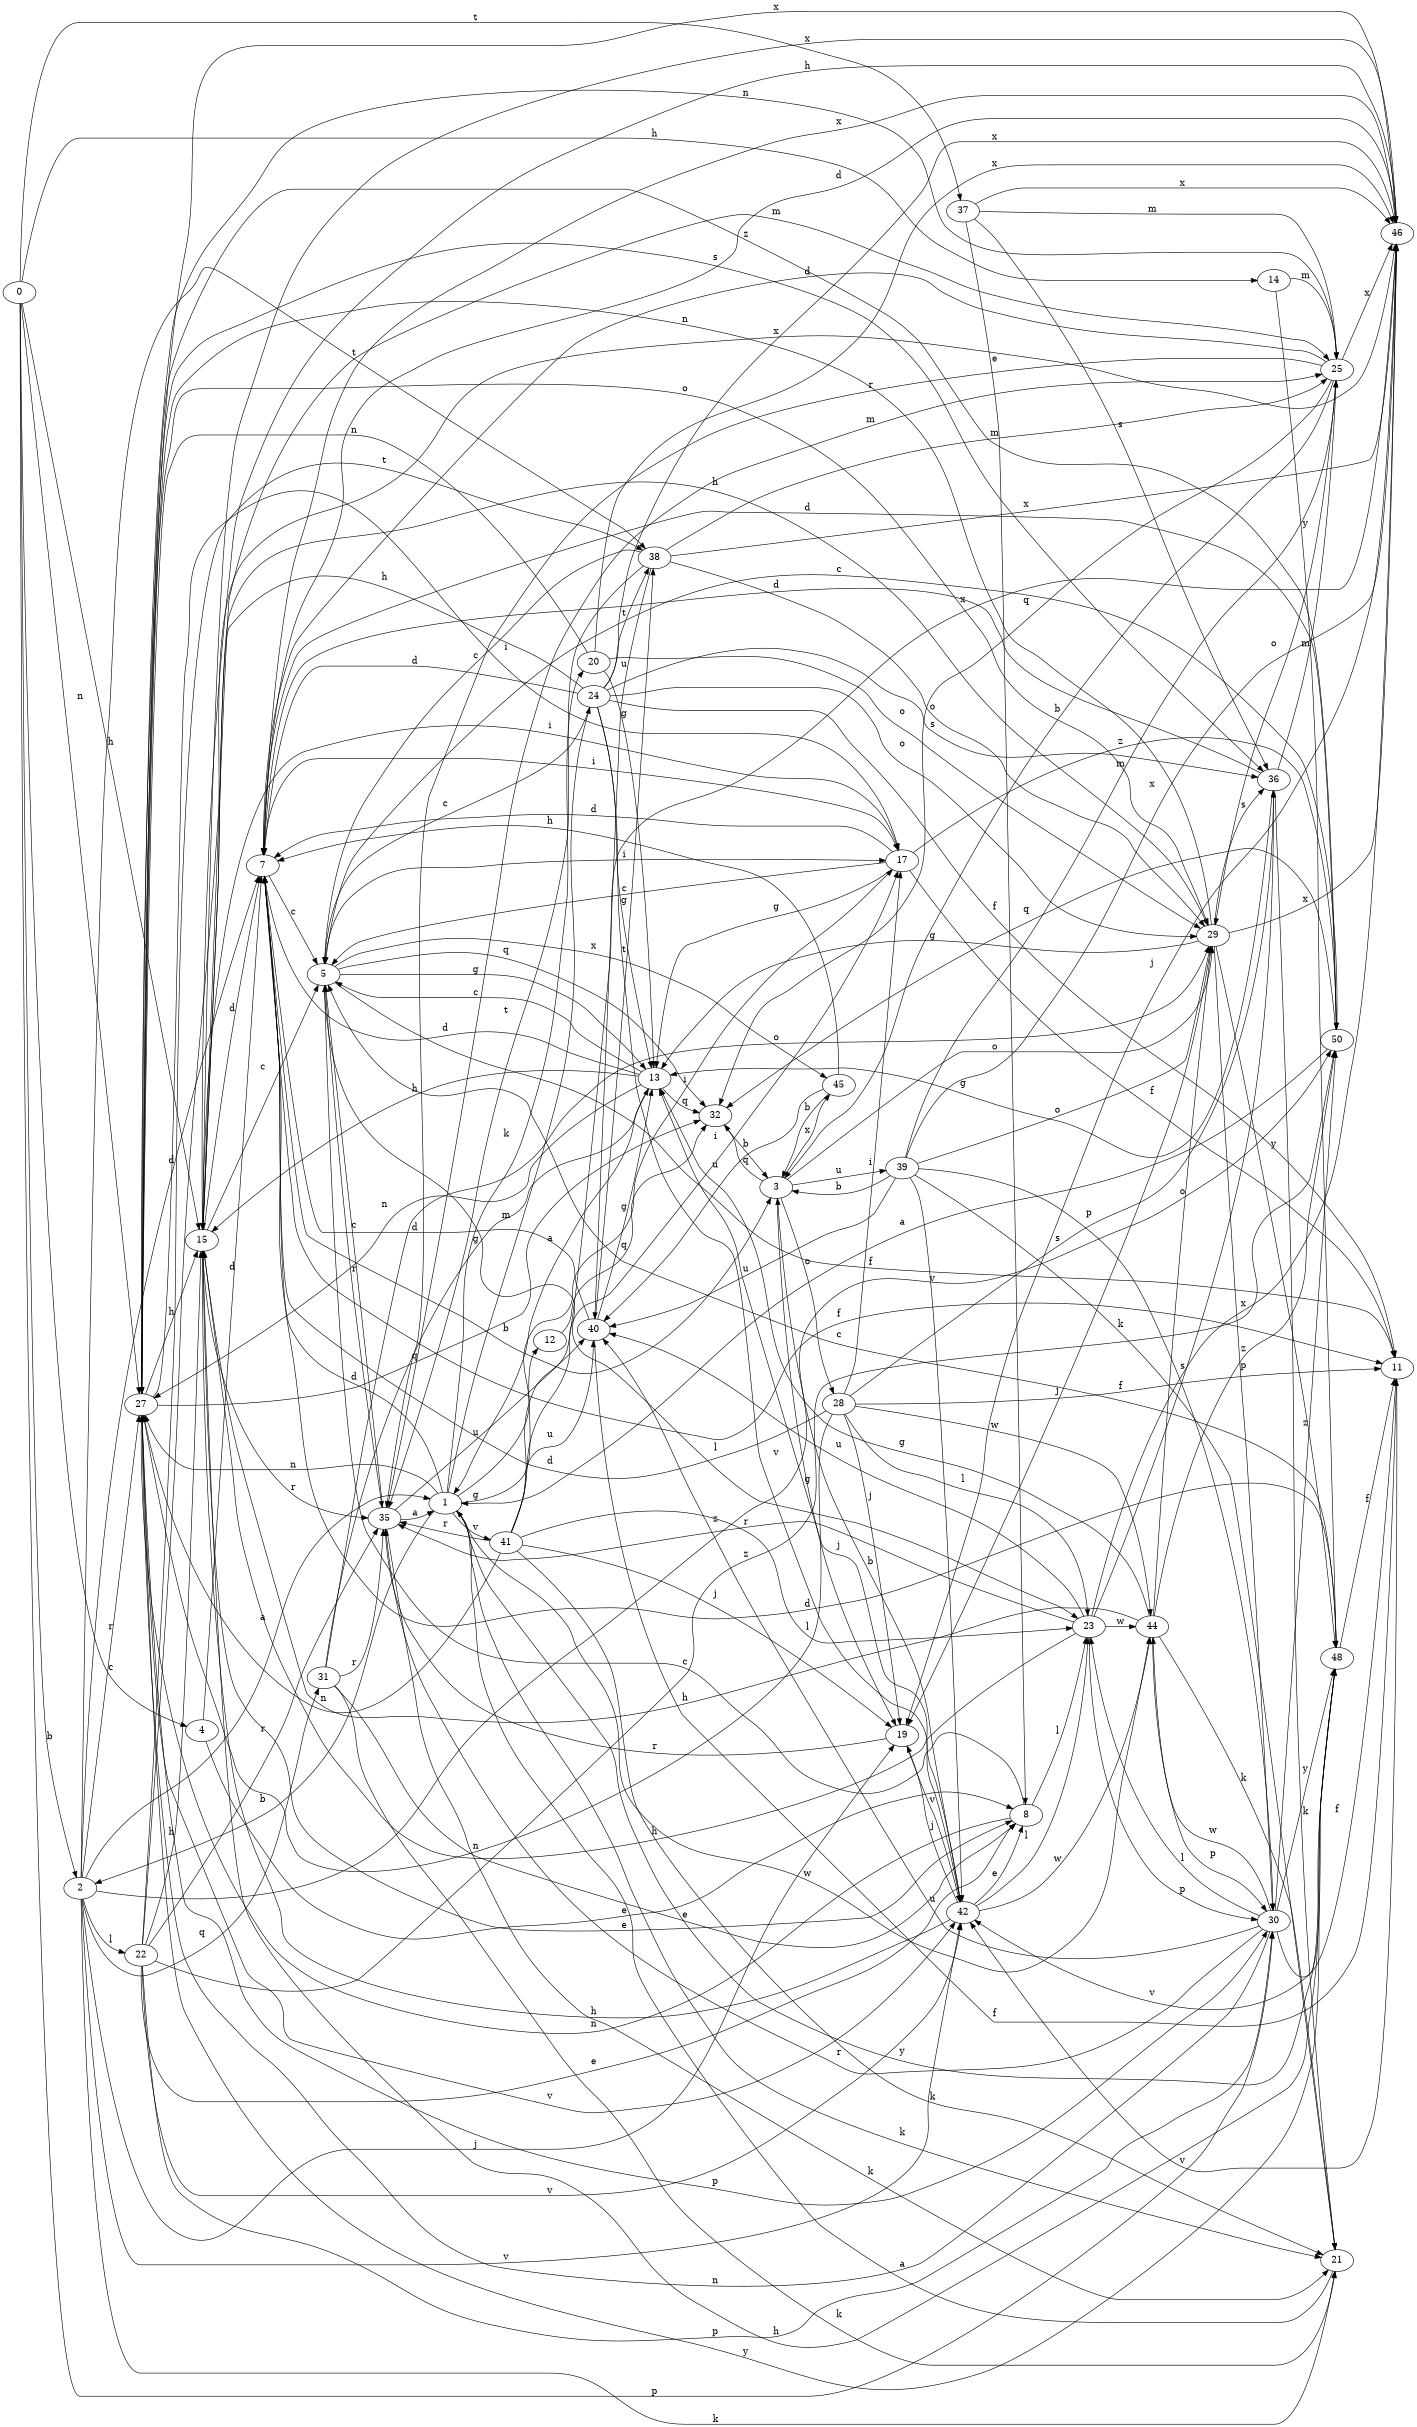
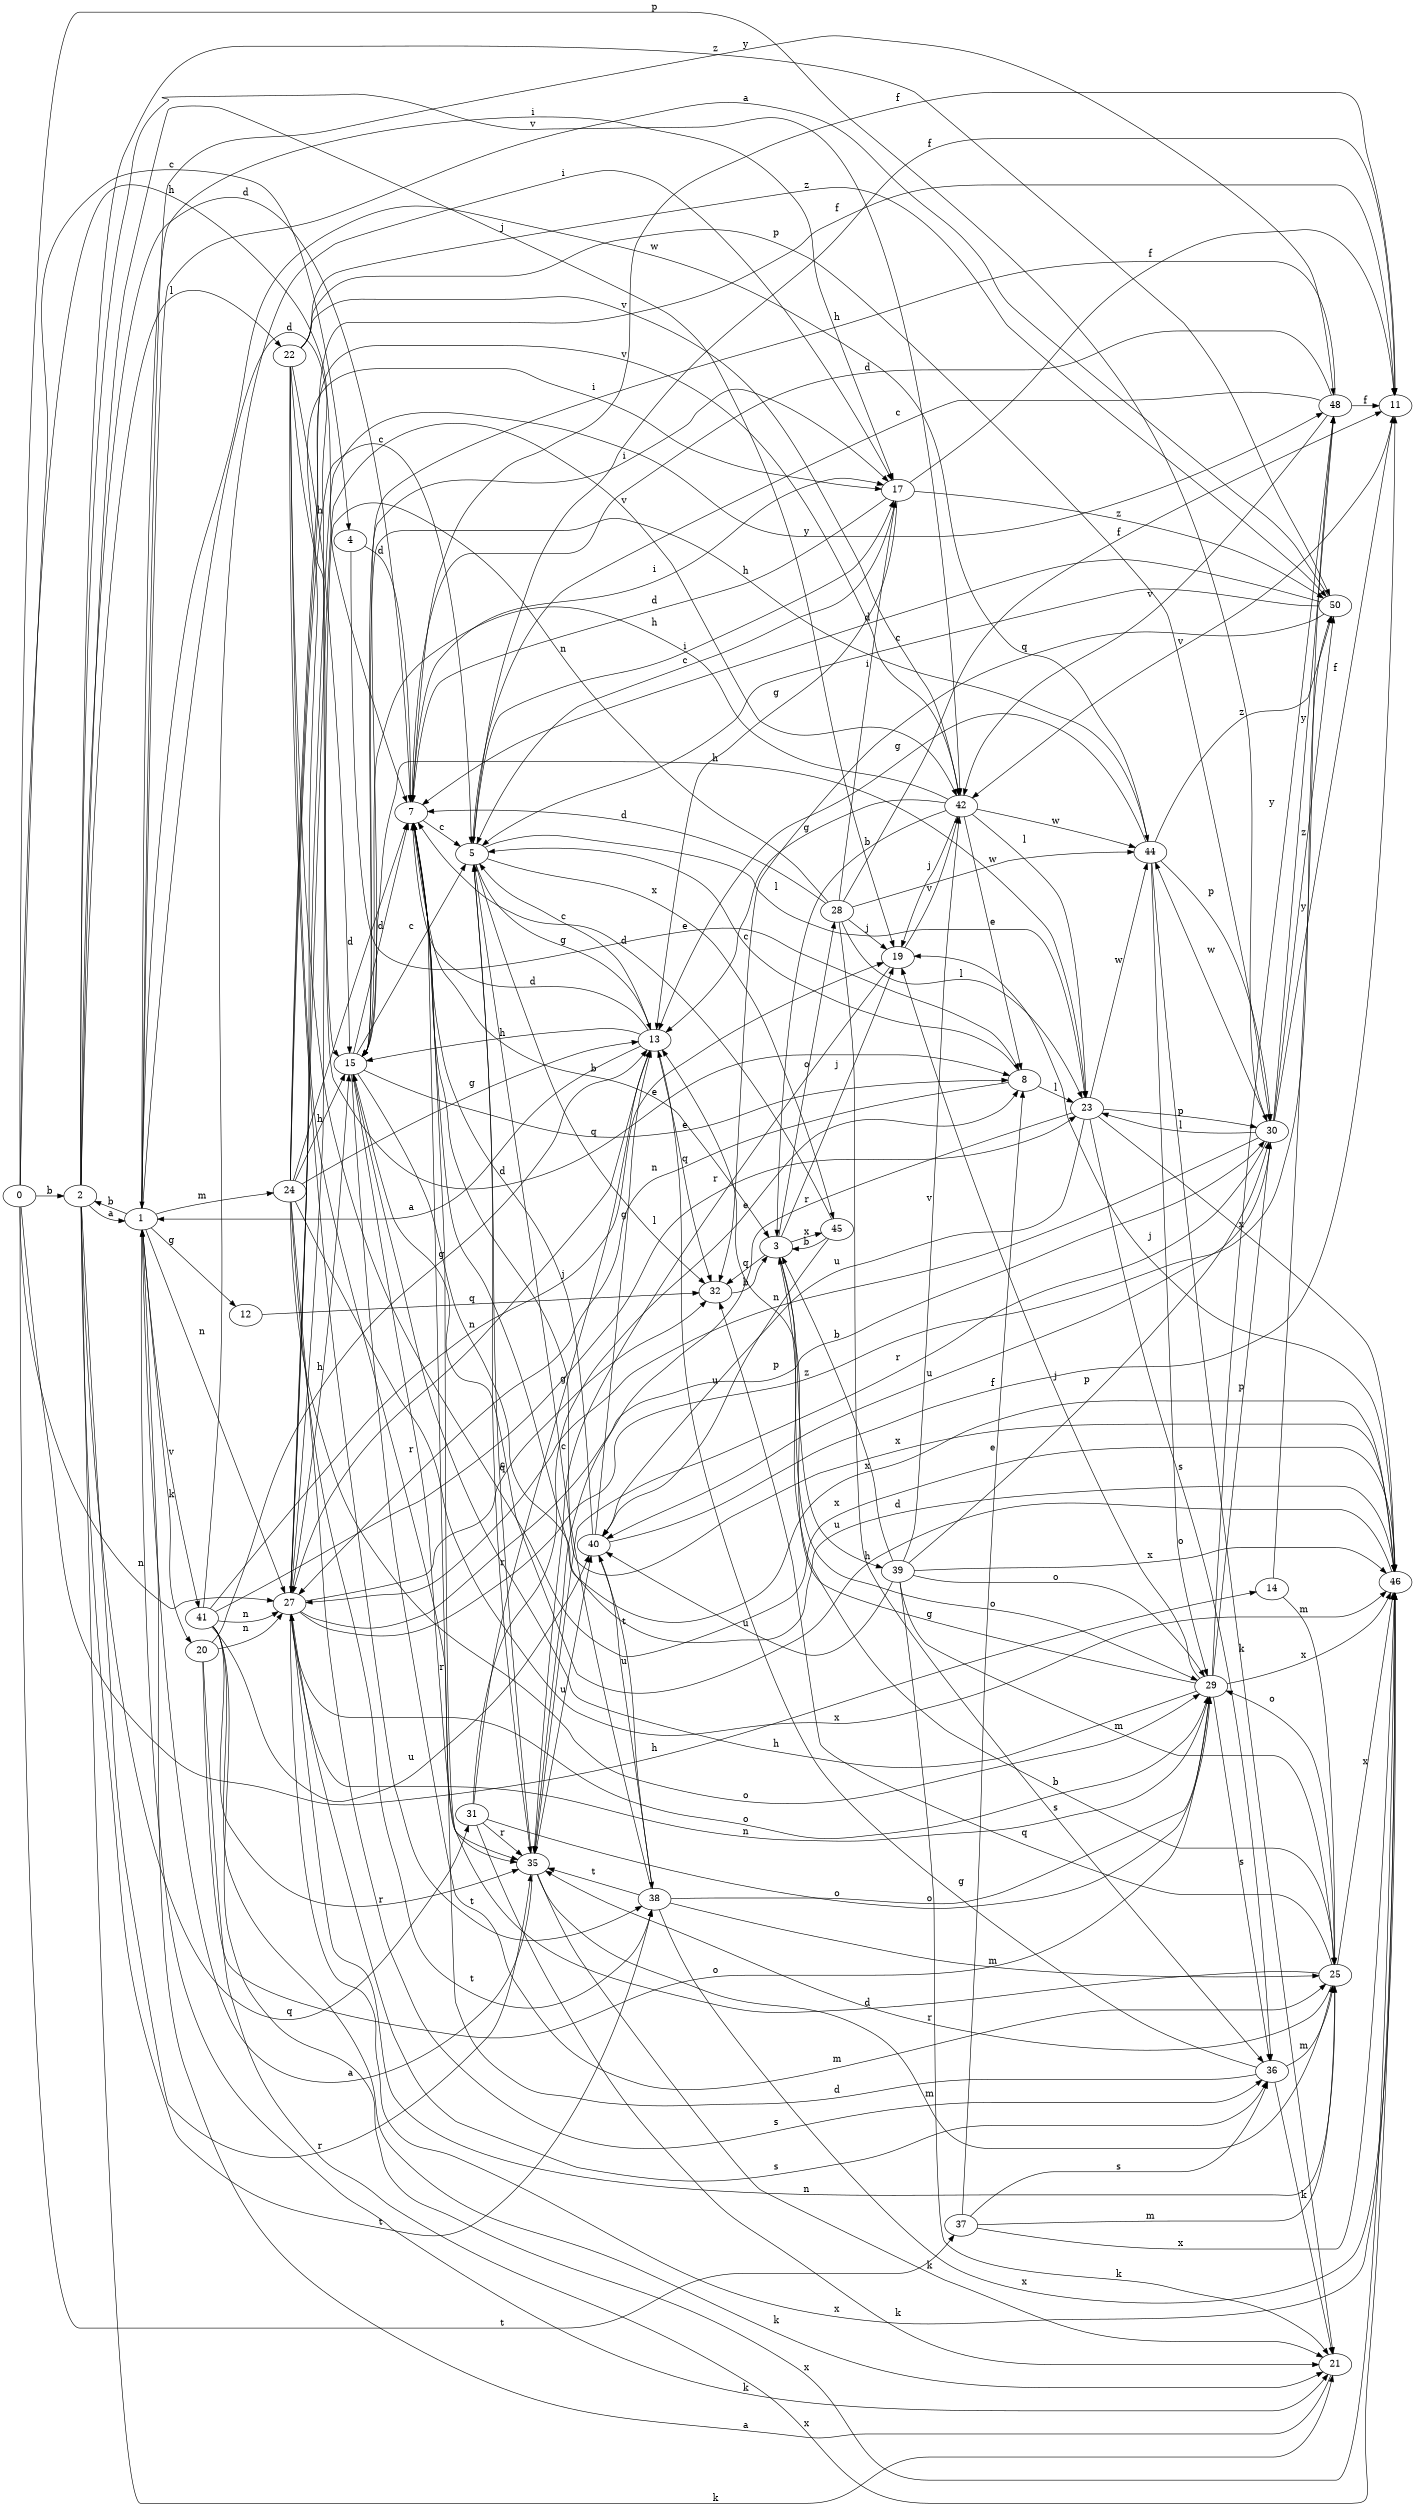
  strict digraph {
    rankdir=LR
    0
    2
    4
    14
    15
    27
    30
    37
    1
    7
    21
    19
    22
    31
    35
    38
    42
    50
    8
    48
    25
    5
    17
    46
    29
    32
    36
    44
    11
    23
    40
    12
    20
    24
    41
    45
    13
    3
    28
    39
    0 -> 2 [label=b]
    0 -> 4 [label=c]
    0 -> 14 [label=h]
    0 -> 15 [label=h]
    0 -> 27 [label=n]
    0 -> 30 [label=p]
    0 -> 37 [label=t]
    2 -> 1 [label=a]
    2 -> 7 [label=d]
    2 -> 21 [label=k]
    2 -> 19 [label=j]
    2 -> 22 [label=l]
    2 -> 31 [label=q]
-   2 -> 27 [label=r]
+   2 -> 35 [label=r]
    2 -> 38 [label=t]
    2 -> 42 [label=v]
    2 -> 50 [label=z]
    4 -> 7 [label=d]
    4 -> 8 [label=e]
    14 -> 48 [label=y]
    14 -> 25 [label=m]
    15 -> 7 [label=d]
    15 -> 35 [label=r]
    15 -> 8 [label=e]
    15 -> 25 [label=m]
    15 -> 5 [label=c]
    15 -> 17 [label=i]
    15 -> 46 [label=x]
    27 -> 15 [label=h]
    27 -> 30 [label=p]
    27 -> 42 [label=v]
    27 -> 50 [label=z]
    27 -> 48 [label=y]
    27 -> 17 [label=i]
    27 -> 46 [label=x]
    27 -> 29 [label=o]
    27 -> 32 [label=q]
    27 -> 36 [label=s]
    30 -> 27 [label=n]
    30 -> 35 [label=r]
    30 -> 50 [label=z]
    30 -> 48 [label=y]
    30 -> 44 [label=w]
    30 -> 11 [label=f]
    30 -> 23 [label=l]
    30 -> 40 [label=u]
    37 -> 8 [label=e]
    37 -> 25 [label=m]
    37 -> 46 [label=x]
    37 -> 36 [label=s]
    1 -> 2 [label=b]
    1 -> 27 [label=n]
    1 -> 7 [label=d]
    1 -> 21 [label=k]
    1 -> 48 [label=y]
    1 -> 17 [label=i]
    1 -> 44 [label=w]
    1 -> 12 [label=g]
    1 -> 20 [label=k]
    1 -> 24 [label=m]
    1 -> 41 [label=v]
    7 -> 5 [label=c]
    7 -> 17 [label=i]
    7 -> 46 [label=x]
    7 -> 11 [label=f]
    7 -> 3 [label=b]
    21 -> 1 [label=a]
    19 -> 35 [label=r]
    19 -> 42 [label=v]
    22 -> 15 [label=h]
    22 -> 30 [label=p]
    22 -> 35 [label=r]
    22 -> 38 [label=t]
    22 -> 42 [label=v]
    22 -> 50 [label=z]
    22 -> 8 [label=e]
    22 -> 46 [label=x]
    31 -> 21 [label=k]
    31 -> 35 [label=r]
    31 -> 8 [label=e]
    31 -> 29 [label=o]
    31 -> 13 [label=g]
    35 -> 1 [label=a]
    35 -> 21 [label=k]
    35 -> 25 [label=m]
    35 -> 5 [label=c]
    35 -> 40 [label=u]
    38 -> 35 [label=t]
    38 -> 25 [label=m]
    38 -> 5 [label=c]
    38 -> 46 [label=x]
    38 -> 29 [label=o]
    38 -> 40 [label=u]
    42 -> 15 [label=h]
    42 -> 19 [label=j]
    42 -> 8 [label=e]
    42 -> 44 [label=w]
    42 -> 23 [label=l]
    42 -> 13 [label=g]
    42 -> 3 [label=b]
    50 -> 1 [label=a]
    50 -> 7 [label=d]
    50 -> 5 [label=c]
    50 -> 32 [label=q]
    8 -> 27 [label=n]
    8 -> 5 [label=c]
    8 -> 23 [label=l]
    48 -> 15 [label=h]
    48 -> 7 [label=d]
    48 -> 42 [label=v]
    48 -> 5 [label=c]
    48 -> 11 [label=f]
    25 -> 27 [label=n]
    25 -> 7 [label=d]
    25 -> 35 [label=r]
    25 -> 46 [label=x]
    25 -> 29 [label=o]
    25 -> 32 [label=q]
    25 -> 3 [label=b]
    5 -> 35 [label=r]
    5 -> 17 [label=i]
    5 -> 32 [label=q]
    5 -> 11 [label=f]
    5 -> 23 [label=l]
    5 -> 45 [label=x]
    5 -> 13 [label=g]
    17 -> 7 [label=d]
    17 -> 50 [label=z]
    17 -> 5 [label=c]
    17 -> 11 [label=f]
    17 -> 13 [label=g]
    46 -> 15 [label=h]
    46 -> 7 [label=d]
    46 -> 19 [label=j]
-   15 -> 29 [label=h]
+   29 -> 15 [label=h]
    29 -> 27 [label=n]
    29 -> 30 [label=p]
    29 -> 19 [label=j]
    29 -> 48 [label=y]
    29 -> 46 [label=x]
    29 -> 36 [label=s]
    29 -> 13 [label=g]
    32 -> 3 [label=b]
    36 -> 7 [label=d]
    36 -> 21 [label=k]
    36 -> 25 [label=m]
    36 -> 13 [label=g]
    44 -> 15 [label=h]
    44 -> 30 [label=p]
    44 -> 21 [label=k]
    44 -> 50 [label=z]
    44 -> 29 [label=o]
    44 -> 13 [label=g]
    11 -> 42 [label=v]
    23 -> 15 [label=h]
    23 -> 30 [label=p]
    23 -> 35 [label=r]
    23 -> 46 [label=x]
    23 -> 36 [label=s]
    23 -> 44 [label=w]
    23 -> 40 [label=u]
    40 -> 7 [label=d]
    40 -> 38 [label=t]
    40 -> 11 [label=f]
    40 -> 13 [label=g]
    12 -> 32 [label=q]
    20 -> 27 [label=n]
    20 -> 46 [label=x]
    20 -> 29 [label=o]
    20 -> 13 [label=g]
    24 -> 15 [label=h]
    24 -> 7 [label=d]
    24 -> 38 [label=t]
    24 -> 42 [label=v]
    24 -> 5 [label=c]
    24 -> 46 [label=x]
    24 -> 29 [label=o]
    24 -> 36 [label=s]
    24 -> 11 [label=f]
    24 -> 13 [label=g]
    41 -> 27 [label=n]
    41 -> 21 [label=k]
    41 -> 19 [label=j]
    41 -> 35 [label=r]
    41 -> 17 [label=i]
    41 -> 46 [label=x]
    41 -> 23 [label=l]
    41 -> 40 [label=u]
-   45 -> 7 [label=h]
+   45 -> 7 [label=d]
    45 -> 40 [label=u]
    45 -> 3 [label=b]
    13 -> 15 [label=h]
    13 -> 27 [label=n]
    13 -> 1 [label=a]
    13 -> 7 [label=d]
    13 -> 5 [label=c]
    13 -> 32 [label=q]
    3 -> 19 [label=j]
    3 -> 29 [label=o]
    3 -> 32 [label=q]
    3 -> 45 [label=x]
    3 -> 28 [label=o]
    3 -> 39 [label=u]
    28 -> 27 [label=n]
    28 -> 7 [label=d]
    28 -> 19 [label=j]
    28 -> 17 [label=i]
    28 -> 36 [label=s]
    28 -> 44 [label=w]
    28 -> 11 [label=f]
    28 -> 23 [label=l]
    39 -> 30 [label=p]
    39 -> 21 [label=k]
    39 -> 42 [label=v]
    39 -> 25 [label=m]
    39 -> 46 [label=x]
    39 -> 29 [label=o]
    39 -> 40 [label=u]
    39 -> 3 [label=b]
  }
